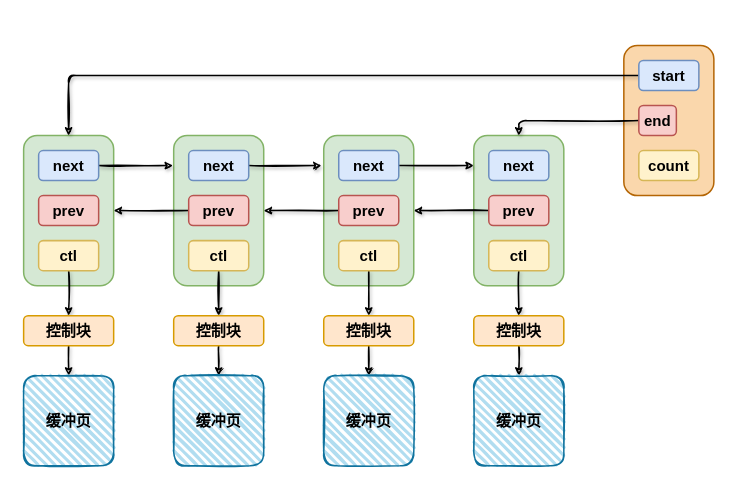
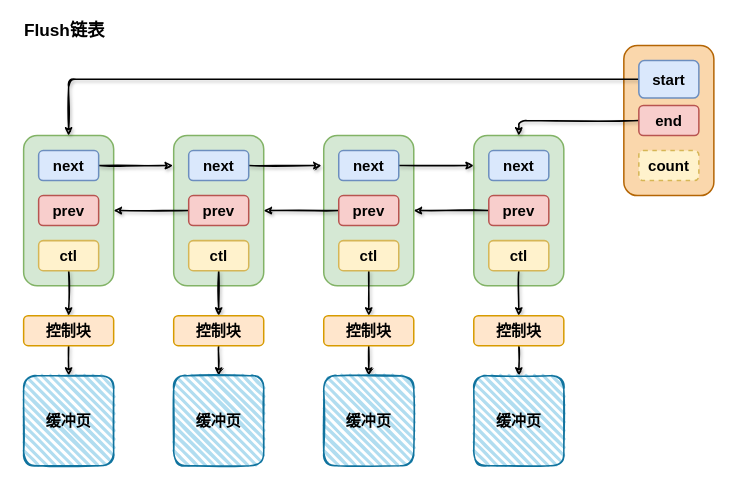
  <mxCell id="0" />
  <mxCell id="1" parent="0" />
  <mxCell id="2" value="" style="rounded=1;whiteSpace=wrap;html=1;strokeWidth=2;fillWeight=4;hachureGap=8;hachureAngle=45;fillColor=#d5e8d4;sketch=0;shadow=0;glass=0;strokeColor=#82b366;fontStyle=1;fontSize=20;" vertex="1" parent="1"><mxGeometry x="31" y="180" width="120" height="200" as="geometry" /></mxCell>
  <mxCell id="3" value="" style="rounded=1;whiteSpace=wrap;html=1;strokeWidth=2;fillWeight=4;hachureGap=8;hachureAngle=45;fillColor=#d5e8d4;sketch=0;shadow=0;glass=0;strokeColor=#82b366;fontStyle=1;fontSize=20;" vertex="1" parent="1"><mxGeometry x="231" y="180" width="120" height="200" as="geometry" /></mxCell>
  <mxCell id="4" value="" style="rounded=1;whiteSpace=wrap;html=1;strokeWidth=2;fillWeight=4;hachureGap=8;hachureAngle=45;fillColor=#d5e8d4;sketch=0;shadow=0;glass=0;strokeColor=#82b366;fontStyle=1;fontSize=20;" vertex="1" parent="1"><mxGeometry x="431" y="180" width="120" height="200" as="geometry" /></mxCell>
  <mxCell id="5" value="" style="rounded=1;whiteSpace=wrap;html=1;strokeWidth=2;fillWeight=4;hachureGap=8;hachureAngle=45;fillColor=#d5e8d4;sketch=0;shadow=0;glass=0;strokeColor=#82b366;fontStyle=1;fontSize=20;" vertex="1" parent="1"><mxGeometry x="631" y="180" width="120" height="200" as="geometry" /></mxCell>
  <mxCell id="6" style="edgeStyle=orthogonalEdgeStyle;rounded=0;orthogonalLoop=1;jettySize=auto;html=1;exitX=1;exitY=0.5;exitDx=0;exitDy=0;entryX=-0.008;entryY=0.2;entryDx=0;entryDy=0;entryPerimeter=0;strokeWidth=2;sketch=1;shadow=1;fontStyle=1;fontSize=20;" edge="1" parent="1" source="7" target="3"><mxGeometry relative="1" as="geometry" /></mxCell>
  <mxCell id="7" value="next" style="rounded=1;whiteSpace=wrap;html=1;strokeWidth=2;fillWeight=4;hachureGap=8;hachureAngle=45;fillColor=#dae8fc;sketch=0;shadow=0;glass=0;strokeColor=#6c8ebf;fontStyle=1;fontSize=20;" vertex="1" parent="1"><mxGeometry x="51" y="200" width="80" height="40" as="geometry" /></mxCell>
  <mxCell id="8" value="prev" style="rounded=1;whiteSpace=wrap;html=1;strokeWidth=2;fillWeight=4;hachureGap=8;hachureAngle=45;fillColor=#f8cecc;sketch=0;shadow=0;glass=0;strokeColor=#b85450;fontStyle=1;fontSize=20;" vertex="1" parent="1"><mxGeometry x="51" y="260" width="80" height="40" as="geometry" /></mxCell>
  <mxCell id="9" style="edgeStyle=orthogonalEdgeStyle;rounded=1;sketch=1;orthogonalLoop=1;jettySize=auto;html=1;exitX=0.5;exitY=1;exitDx=0;exitDy=0;entryX=0.5;entryY=0;entryDx=0;entryDy=0;shadow=1;strokeWidth=2;fontStyle=1;fontSize=20;" edge="1" parent="1" source="10" target="29"><mxGeometry relative="1" as="geometry" /></mxCell>
  <mxCell id="10" value="ctl" style="rounded=1;whiteSpace=wrap;html=1;strokeWidth=2;fillWeight=4;hachureGap=8;hachureAngle=45;fillColor=#fff2cc;sketch=0;shadow=0;glass=0;strokeColor=#d6b656;fontStyle=1;fontSize=20;" vertex="1" parent="1"><mxGeometry x="51" y="320" width="80" height="40" as="geometry" /></mxCell>
  <mxCell id="11" style="edgeStyle=orthogonalEdgeStyle;rounded=0;orthogonalLoop=1;jettySize=auto;html=1;exitX=1;exitY=0.5;exitDx=0;exitDy=0;entryX=-0.025;entryY=0.2;entryDx=0;entryDy=0;entryPerimeter=0;strokeWidth=2;sketch=1;shadow=1;fontStyle=1;fontSize=20;" edge="1" parent="1" source="12" target="4"><mxGeometry relative="1" as="geometry" /></mxCell>
  <mxCell id="12" value="next" style="rounded=1;whiteSpace=wrap;html=1;strokeWidth=2;fillWeight=4;hachureGap=8;hachureAngle=45;fillColor=#dae8fc;sketch=0;shadow=0;glass=0;strokeColor=#6c8ebf;fontStyle=1;fontSize=20;" vertex="1" parent="1"><mxGeometry x="251" y="200" width="80" height="40" as="geometry" /></mxCell>
  <mxCell id="13" style="edgeStyle=orthogonalEdgeStyle;rounded=1;orthogonalLoop=1;jettySize=auto;html=1;entryX=1;entryY=0.5;entryDx=0;entryDy=0;strokeWidth=2;sketch=1;shadow=1;fontStyle=1;fontSize=20;" edge="1" parent="1" source="14" target="2"><mxGeometry relative="1" as="geometry" /></mxCell>
  <mxCell id="14" value="prev" style="rounded=1;whiteSpace=wrap;html=1;strokeWidth=2;fillWeight=4;hachureGap=8;hachureAngle=45;fillColor=#f8cecc;sketch=0;shadow=0;glass=0;strokeColor=#b85450;fontStyle=1;fontSize=20;" vertex="1" parent="1"><mxGeometry x="251" y="260" width="80" height="40" as="geometry" /></mxCell>
  <mxCell id="15" style="edgeStyle=orthogonalEdgeStyle;rounded=1;sketch=1;orthogonalLoop=1;jettySize=auto;html=1;exitX=0.5;exitY=1;exitDx=0;exitDy=0;entryX=0.5;entryY=0;entryDx=0;entryDy=0;shadow=1;strokeWidth=2;fontStyle=1;fontSize=20;" edge="1" parent="1" source="16" target="31"><mxGeometry relative="1" as="geometry" /></mxCell>
  <mxCell id="16" value="ctl" style="rounded=1;whiteSpace=wrap;html=1;strokeWidth=2;fillWeight=4;hachureGap=8;hachureAngle=45;fillColor=#fff2cc;sketch=0;shadow=0;glass=0;strokeColor=#d6b656;fontStyle=1;fontSize=20;" vertex="1" parent="1"><mxGeometry x="251" y="320" width="80" height="40" as="geometry" /></mxCell>
  <mxCell id="17" style="edgeStyle=orthogonalEdgeStyle;rounded=0;orthogonalLoop=1;jettySize=auto;html=1;entryX=0;entryY=0.2;entryDx=0;entryDy=0;entryPerimeter=0;strokeWidth=2;sketch=1;shadow=1;fontStyle=1;fontSize=20;" edge="1" parent="1" source="18" target="5"><mxGeometry relative="1" as="geometry" /></mxCell>
  <mxCell id="18" value="next" style="rounded=1;whiteSpace=wrap;html=1;strokeWidth=2;fillWeight=4;hachureGap=8;hachureAngle=45;fillColor=#dae8fc;sketch=0;shadow=0;glass=0;strokeColor=#6c8ebf;fontStyle=1;fontSize=20;" vertex="1" parent="1"><mxGeometry x="451" y="200" width="80" height="40" as="geometry" /></mxCell>
  <mxCell id="19" style="edgeStyle=orthogonalEdgeStyle;rounded=0;orthogonalLoop=1;jettySize=auto;html=1;entryX=1;entryY=0.5;entryDx=0;entryDy=0;strokeWidth=2;sketch=1;shadow=1;fontStyle=1;fontSize=20;" edge="1" parent="1" source="20" target="3"><mxGeometry relative="1" as="geometry" /></mxCell>
  <mxCell id="20" value="prev" style="rounded=1;whiteSpace=wrap;html=1;strokeWidth=2;fillWeight=4;hachureGap=8;hachureAngle=45;fillColor=#f8cecc;sketch=0;shadow=0;glass=0;strokeColor=#b85450;fontStyle=1;fontSize=20;" vertex="1" parent="1"><mxGeometry x="451" y="260" width="80" height="40" as="geometry" /></mxCell>
  <mxCell id="21" style="edgeStyle=orthogonalEdgeStyle;rounded=1;sketch=1;orthogonalLoop=1;jettySize=auto;html=1;exitX=0.5;exitY=1;exitDx=0;exitDy=0;entryX=0.5;entryY=0;entryDx=0;entryDy=0;shadow=1;strokeWidth=2;fontStyle=1;fontSize=20;" edge="1" parent="1" source="22" target="33"><mxGeometry relative="1" as="geometry" /></mxCell>
  <mxCell id="22" value="ctl" style="rounded=1;whiteSpace=wrap;html=1;strokeWidth=2;fillWeight=4;hachureGap=8;hachureAngle=45;fillColor=#fff2cc;sketch=0;shadow=0;glass=0;strokeColor=#d6b656;fontStyle=1;fontSize=20;" vertex="1" parent="1"><mxGeometry x="451" y="320" width="80" height="40" as="geometry" /></mxCell>
  <mxCell id="23" value="next" style="rounded=1;whiteSpace=wrap;html=1;strokeWidth=2;fillWeight=4;hachureGap=8;hachureAngle=45;fillColor=#dae8fc;sketch=0;shadow=0;glass=0;strokeColor=#6c8ebf;fontStyle=1;fontSize=20;" vertex="1" parent="1"><mxGeometry x="651" y="200" width="80" height="40" as="geometry" /></mxCell>
  <mxCell id="24" style="edgeStyle=orthogonalEdgeStyle;rounded=0;orthogonalLoop=1;jettySize=auto;html=1;entryX=1;entryY=0.5;entryDx=0;entryDy=0;strokeWidth=2;sketch=1;shadow=1;fontStyle=1;fontSize=20;" edge="1" parent="1" source="25" target="4"><mxGeometry relative="1" as="geometry" /></mxCell>
  <mxCell id="25" value="prev" style="rounded=1;whiteSpace=wrap;html=1;strokeWidth=2;fillWeight=4;hachureGap=8;hachureAngle=45;fillColor=#f8cecc;sketch=0;shadow=0;glass=0;strokeColor=#b85450;fontStyle=1;fontSize=20;" vertex="1" parent="1"><mxGeometry x="651" y="260" width="80" height="40" as="geometry" /></mxCell>
  <mxCell id="26" style="edgeStyle=orthogonalEdgeStyle;rounded=1;sketch=1;orthogonalLoop=1;jettySize=auto;html=1;exitX=0.5;exitY=1;exitDx=0;exitDy=0;shadow=1;strokeWidth=2;fontStyle=1;fontSize=20;" edge="1" parent="1" source="27" target="35"><mxGeometry relative="1" as="geometry" /></mxCell>
  <mxCell id="27" value="ctl" style="rounded=1;whiteSpace=wrap;html=1;strokeWidth=2;fillWeight=4;hachureGap=8;hachureAngle=45;fillColor=#fff2cc;sketch=0;shadow=0;glass=0;strokeColor=#d6b656;fontStyle=1;fontSize=20;" vertex="1" parent="1"><mxGeometry x="651" y="320" width="80" height="40" as="geometry" /></mxCell>
  <mxCell id="28" style="edgeStyle=orthogonalEdgeStyle;rounded=1;sketch=1;orthogonalLoop=1;jettySize=auto;html=1;exitX=0.5;exitY=1;exitDx=0;exitDy=0;shadow=1;strokeWidth=2;fontStyle=1;fontSize=20;" edge="1" parent="1" source="29" target="42"><mxGeometry relative="1" as="geometry" /></mxCell>
  <mxCell id="29" value="控制块" style="rounded=1;whiteSpace=wrap;html=1;strokeWidth=2;fillWeight=4;hachureGap=8;hachureAngle=45;fillColor=#ffe6cc;sketch=0;shadow=0;glass=0;strokeColor=#d79b00;fontStyle=1;fontSize=20;" vertex="1" parent="1"><mxGeometry x="31" y="420" width="120" height="40" as="geometry" /></mxCell>
  <mxCell id="30" style="edgeStyle=orthogonalEdgeStyle;rounded=1;sketch=1;orthogonalLoop=1;jettySize=auto;html=1;exitX=0.5;exitY=1;exitDx=0;exitDy=0;shadow=1;strokeWidth=2;fontStyle=1;fontSize=20;" edge="1" parent="1" source="31" target="43"><mxGeometry relative="1" as="geometry" /></mxCell>
  <mxCell id="31" value="控制块" style="rounded=1;whiteSpace=wrap;html=1;strokeWidth=2;fillWeight=4;hachureGap=8;hachureAngle=45;fillColor=#ffe6cc;sketch=0;shadow=0;glass=0;strokeColor=#d79b00;fontStyle=1;fontSize=20;" vertex="1" parent="1"><mxGeometry x="231" y="420" width="120" height="40" as="geometry" /></mxCell>
  <mxCell id="32" style="edgeStyle=orthogonalEdgeStyle;rounded=1;sketch=1;orthogonalLoop=1;jettySize=auto;html=1;exitX=0.5;exitY=1;exitDx=0;exitDy=0;shadow=1;strokeWidth=2;fontStyle=1;fontSize=20;" edge="1" parent="1" source="33" target="44"><mxGeometry relative="1" as="geometry" /></mxCell>
  <mxCell id="33" value="控制块" style="rounded=1;whiteSpace=wrap;html=1;strokeWidth=2;fillWeight=4;hachureGap=8;hachureAngle=45;fillColor=#ffe6cc;sketch=0;shadow=0;glass=0;strokeColor=#d79b00;fontStyle=1;fontSize=20;" vertex="1" parent="1"><mxGeometry x="431" y="420" width="120" height="40" as="geometry" /></mxCell>
  <mxCell id="34" style="edgeStyle=orthogonalEdgeStyle;rounded=1;sketch=1;orthogonalLoop=1;jettySize=auto;html=1;exitX=0.5;exitY=1;exitDx=0;exitDy=0;shadow=1;strokeWidth=2;fontStyle=1;fontSize=20;" edge="1" parent="1" source="35" target="45"><mxGeometry relative="1" as="geometry" /></mxCell>
  <mxCell id="35" value="控制块" style="rounded=1;whiteSpace=wrap;html=1;strokeWidth=2;fillWeight=4;hachureGap=8;hachureAngle=45;fillColor=#ffe6cc;sketch=0;shadow=0;glass=0;strokeColor=#d79b00;fontStyle=1;fontSize=20;" vertex="1" parent="1"><mxGeometry x="631" y="420" width="120" height="40" as="geometry" /></mxCell>
  <mxCell id="36" value="" style="rounded=1;whiteSpace=wrap;html=1;strokeWidth=2;fillWeight=4;hachureGap=8;hachureAngle=45;fillColor=#fad7ac;sketch=0;shadow=0;glass=0;strokeColor=#b46504;fontStyle=1;fontSize=20;" vertex="1" parent="1"><mxGeometry x="831" width="120" height="200" as="geometry" y="60" /></mxCell>
  <mxCell id="37" value="" style="edgeStyle=orthogonalEdgeStyle;rounded=1;sketch=1;orthogonalLoop=1;jettySize=auto;html=1;shadow=1;strokeWidth=2;fontStyle=1;fontSize=20;" edge="1" parent="1" source="38" target="2"><mxGeometry relative="1" as="geometry" /></mxCell>
- <mxCell id="38" value="start" style="rounded=1;whiteSpace=wrap;html=1;strokeWidth=2;fillWeight=4;hachureGap=8;hachureAngle=45;fillColor=#dae8fc;sketch=0;shadow=0;glass=0;strokeColor=#6c8ebf;fontStyle=1;fontSize=20;" vertex="1" parent="1"><mxGeometry x="851" y="80" width="80" height="40" as="geometry" /></mxCell>
+ <mxCell id="38" value="start" style="rounded=1;whiteSpace=wrap;html=1;strokeWidth=2;fillWeight=4;hachureGap=8;hachureAngle=45;fillColor=#dae8fc;sketch=0;shadow=0;glass=0;strokeColor=#6c8ebf;fontStyle=1;fontSize=20;" vertex="1" parent="1"><mxGeometry x="851" y="80" width="80" height="50" as="geometry" /></mxCell>
  <mxCell id="39" style="edgeStyle=orthogonalEdgeStyle;rounded=1;sketch=1;orthogonalLoop=1;jettySize=auto;html=1;entryX=0.5;entryY=0;entryDx=0;entryDy=0;shadow=1;strokeWidth=2;exitX=0;exitY=0.5;exitDx=0;exitDy=0;fontStyle=1;fontSize=20;" edge="1" parent="1" source="40" target="5"><mxGeometry relative="1" as="geometry"><Array as="points"><mxPoint x="851" y="160" /><mxPoint x="691" y="160" /></Array></mxGeometry></mxCell>
- <mxCell id="40" value="end" style="rounded=1;whiteSpace=wrap;html=1;strokeWidth=2;fillWeight=4;hachureGap=8;hachureAngle=45;fillColor=#f8cecc;sketch=0;shadow=0;glass=0;strokeColor=#b85450;fontStyle=1;fontSize=20;" vertex="1" parent="1"><mxGeometry x="851" y="140" width="50" height="40" as="geometry" /></mxCell>
- <mxCell id="41" value="count" style="rounded=1;whiteSpace=wrap;html=1;strokeWidth=2;fillWeight=4;hachureGap=8;hachureAngle=45;fillColor=#fff2cc;sketch=0;shadow=0;glass=0;strokeColor=#d6b656;fontStyle=1;fontSize=20;" vertex="1" parent="1"><mxGeometry x="851" y="200" width="80" height="40" as="geometry" /></mxCell>
+ <mxCell id="40" value="end" style="rounded=1;whiteSpace=wrap;html=1;strokeWidth=2;fillWeight=4;hachureGap=8;hachureAngle=45;fillColor=#f8cecc;sketch=0;shadow=0;glass=0;strokeColor=#b85450;fontStyle=1;fontSize=20;" vertex="1" parent="1"><mxGeometry x="851" y="140" width="80" height="40" as="geometry" /></mxCell>
+ <mxCell id="41" value="count" style="rounded=1;whiteSpace=wrap;html=1;strokeWidth=2;fillWeight=4;hachureGap=8;hachureAngle=45;fillColor=#fff2cc;sketch=0;shadow=0;glass=0;strokeColor=#d6b656;fontStyle=1;fontSize=20;dashed=1;" vertex="1" parent="1"><mxGeometry x="851" y="200" width="80" height="40" as="geometry" /></mxCell>
  <mxCell id="42" value="缓冲页" style="rounded=1;whiteSpace=wrap;html=1;strokeWidth=2;fillWeight=4;hachureGap=8;hachureAngle=45;fillColor=#b1ddf0;sketch=1;shadow=0;glass=0;strokeColor=#10739e;fontStyle=1;fontSize=20;" vertex="1" parent="1"><mxGeometry x="31" y="500" width="120" height="120" as="geometry" /></mxCell>
  <mxCell id="43" value="缓冲页" style="rounded=1;whiteSpace=wrap;html=1;strokeWidth=2;fillWeight=4;hachureGap=8;hachureAngle=45;fillColor=#b1ddf0;sketch=1;shadow=0;glass=0;strokeColor=#10739e;fontStyle=1;fontSize=20;" vertex="1" parent="1"><mxGeometry x="231" y="500" width="120" height="120" as="geometry" /></mxCell>
  <mxCell id="44" value="缓冲页" style="rounded=1;whiteSpace=wrap;html=1;strokeWidth=2;fillWeight=4;hachureGap=8;hachureAngle=45;fillColor=#b1ddf0;sketch=1;shadow=0;glass=0;strokeColor=#10739e;fontStyle=1;fontSize=20;" vertex="1" parent="1"><mxGeometry x="431" y="500" width="120" height="120" as="geometry" /></mxCell>
  <mxCell id="45" value="缓冲页" style="rounded=1;whiteSpace=wrap;html=1;strokeWidth=2;fillWeight=4;hachureGap=8;hachureAngle=45;fillColor=#b1ddf0;sketch=1;shadow=0;glass=0;strokeColor=#10739e;fontStyle=1;fontSize=20;" vertex="1" parent="1"><mxGeometry x="631" y="500" width="120" height="120" as="geometry" /></mxCell>
+ <mxCell id="46" value="Flush链表" style="text;html=1;align=center;verticalAlign=middle;resizable=0;points=[];autosize=1;strokeColor=none;fillColor=none;fontSize=23;fontStyle=1" vertex="1" parent="1"><mxGeometry x="20" y="20" width="130" height="40" as="geometry" /></mxCell>
